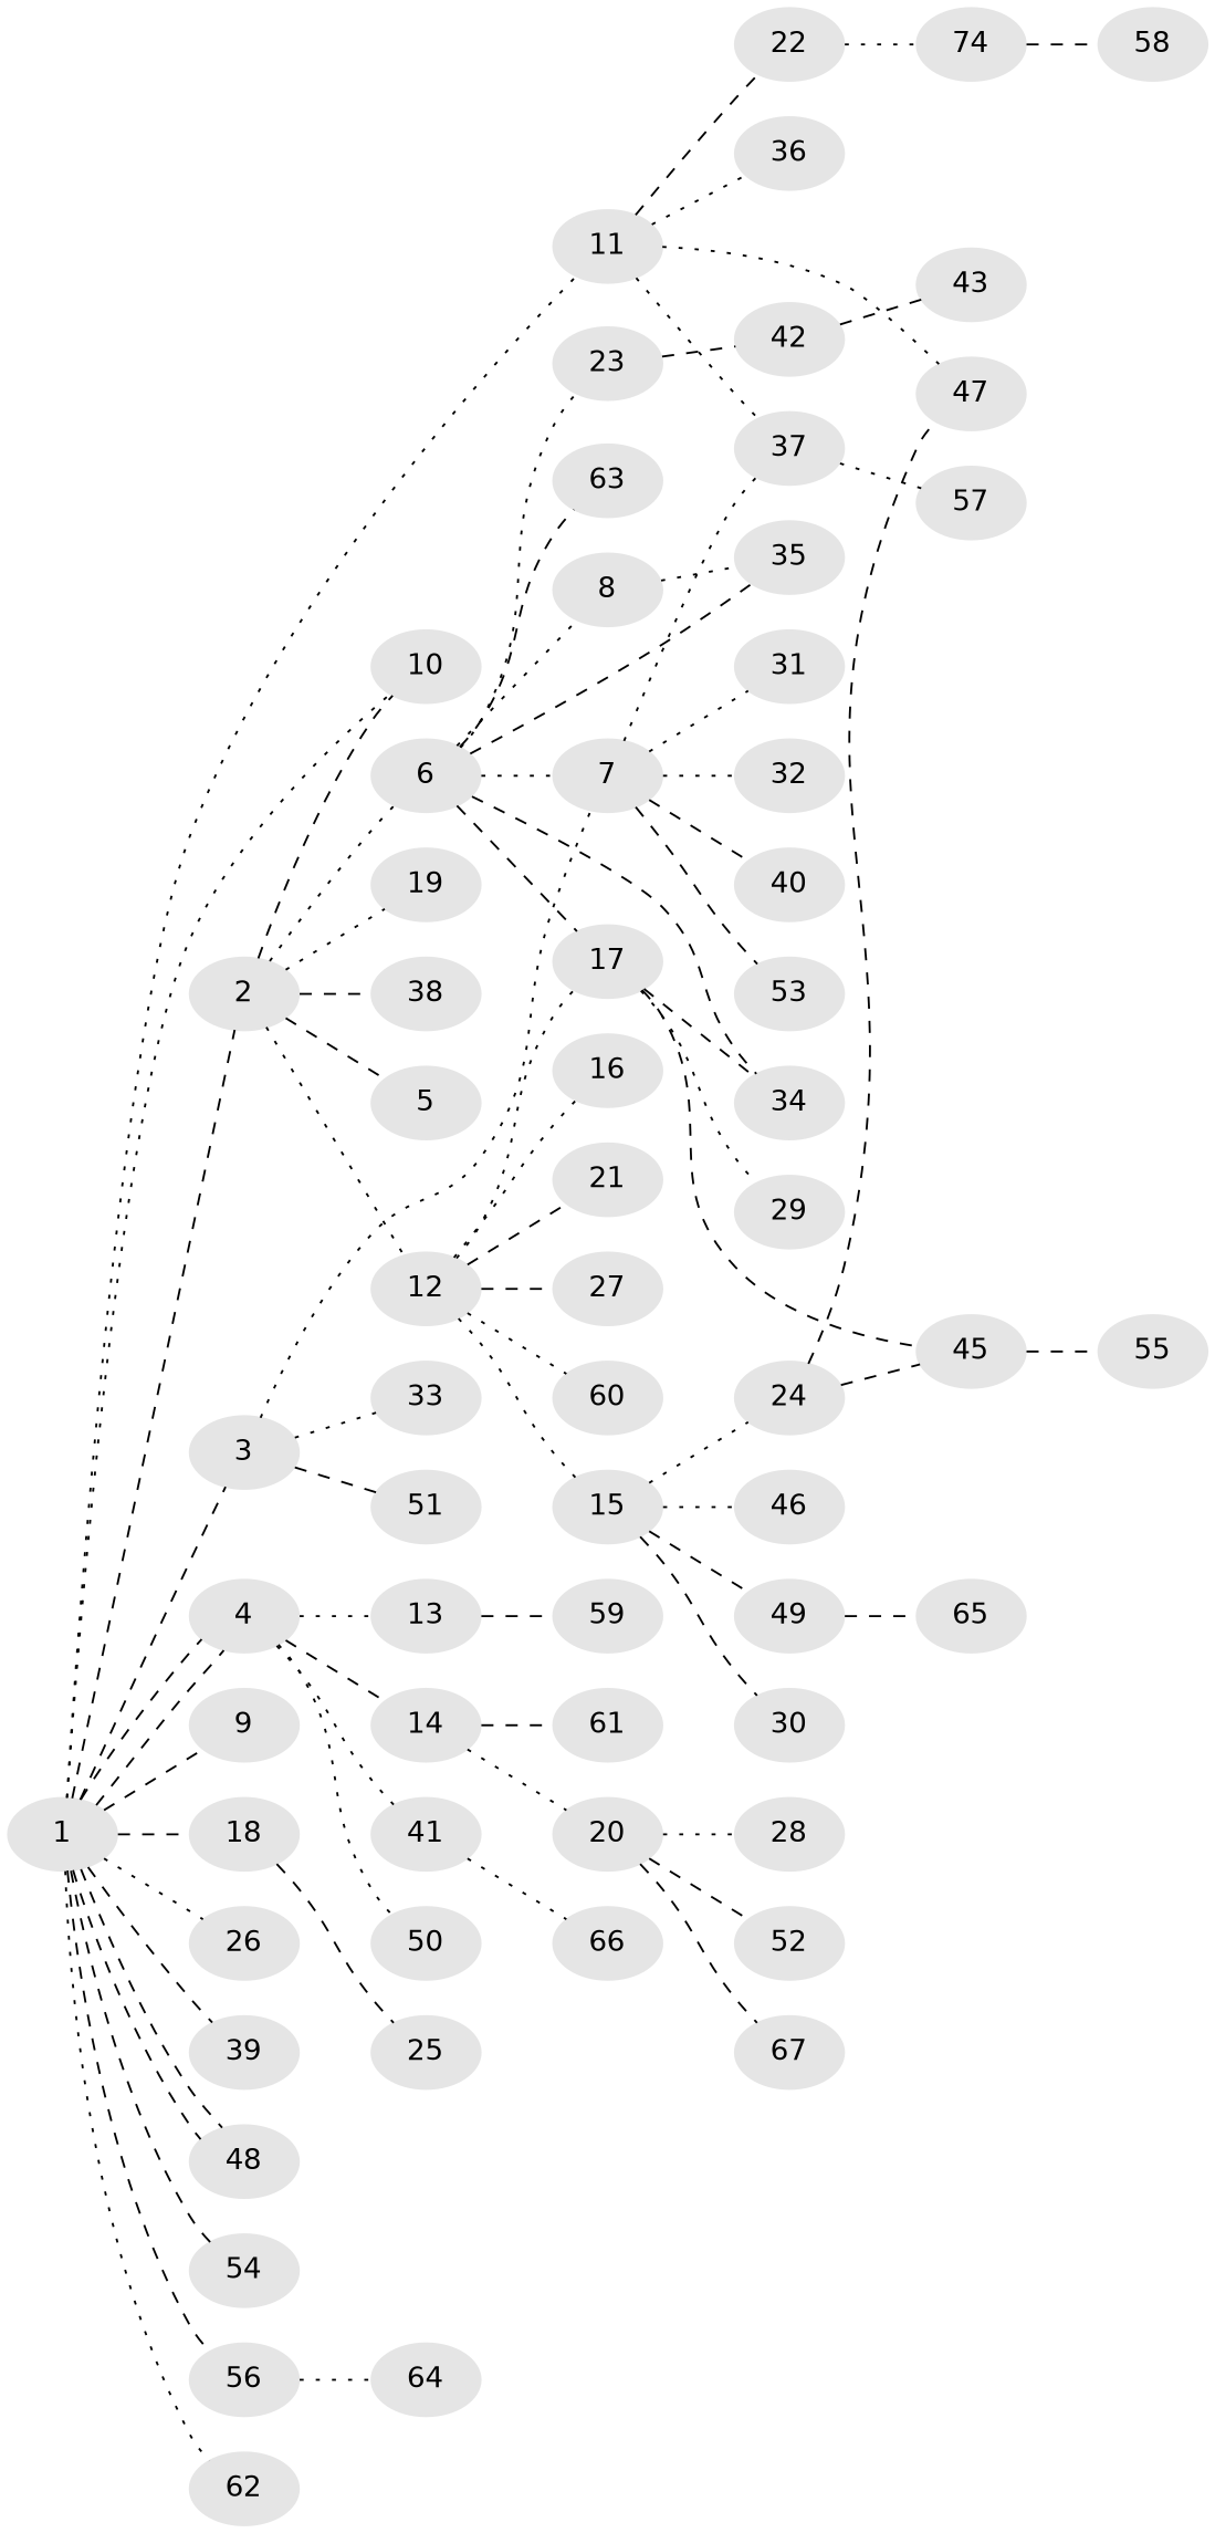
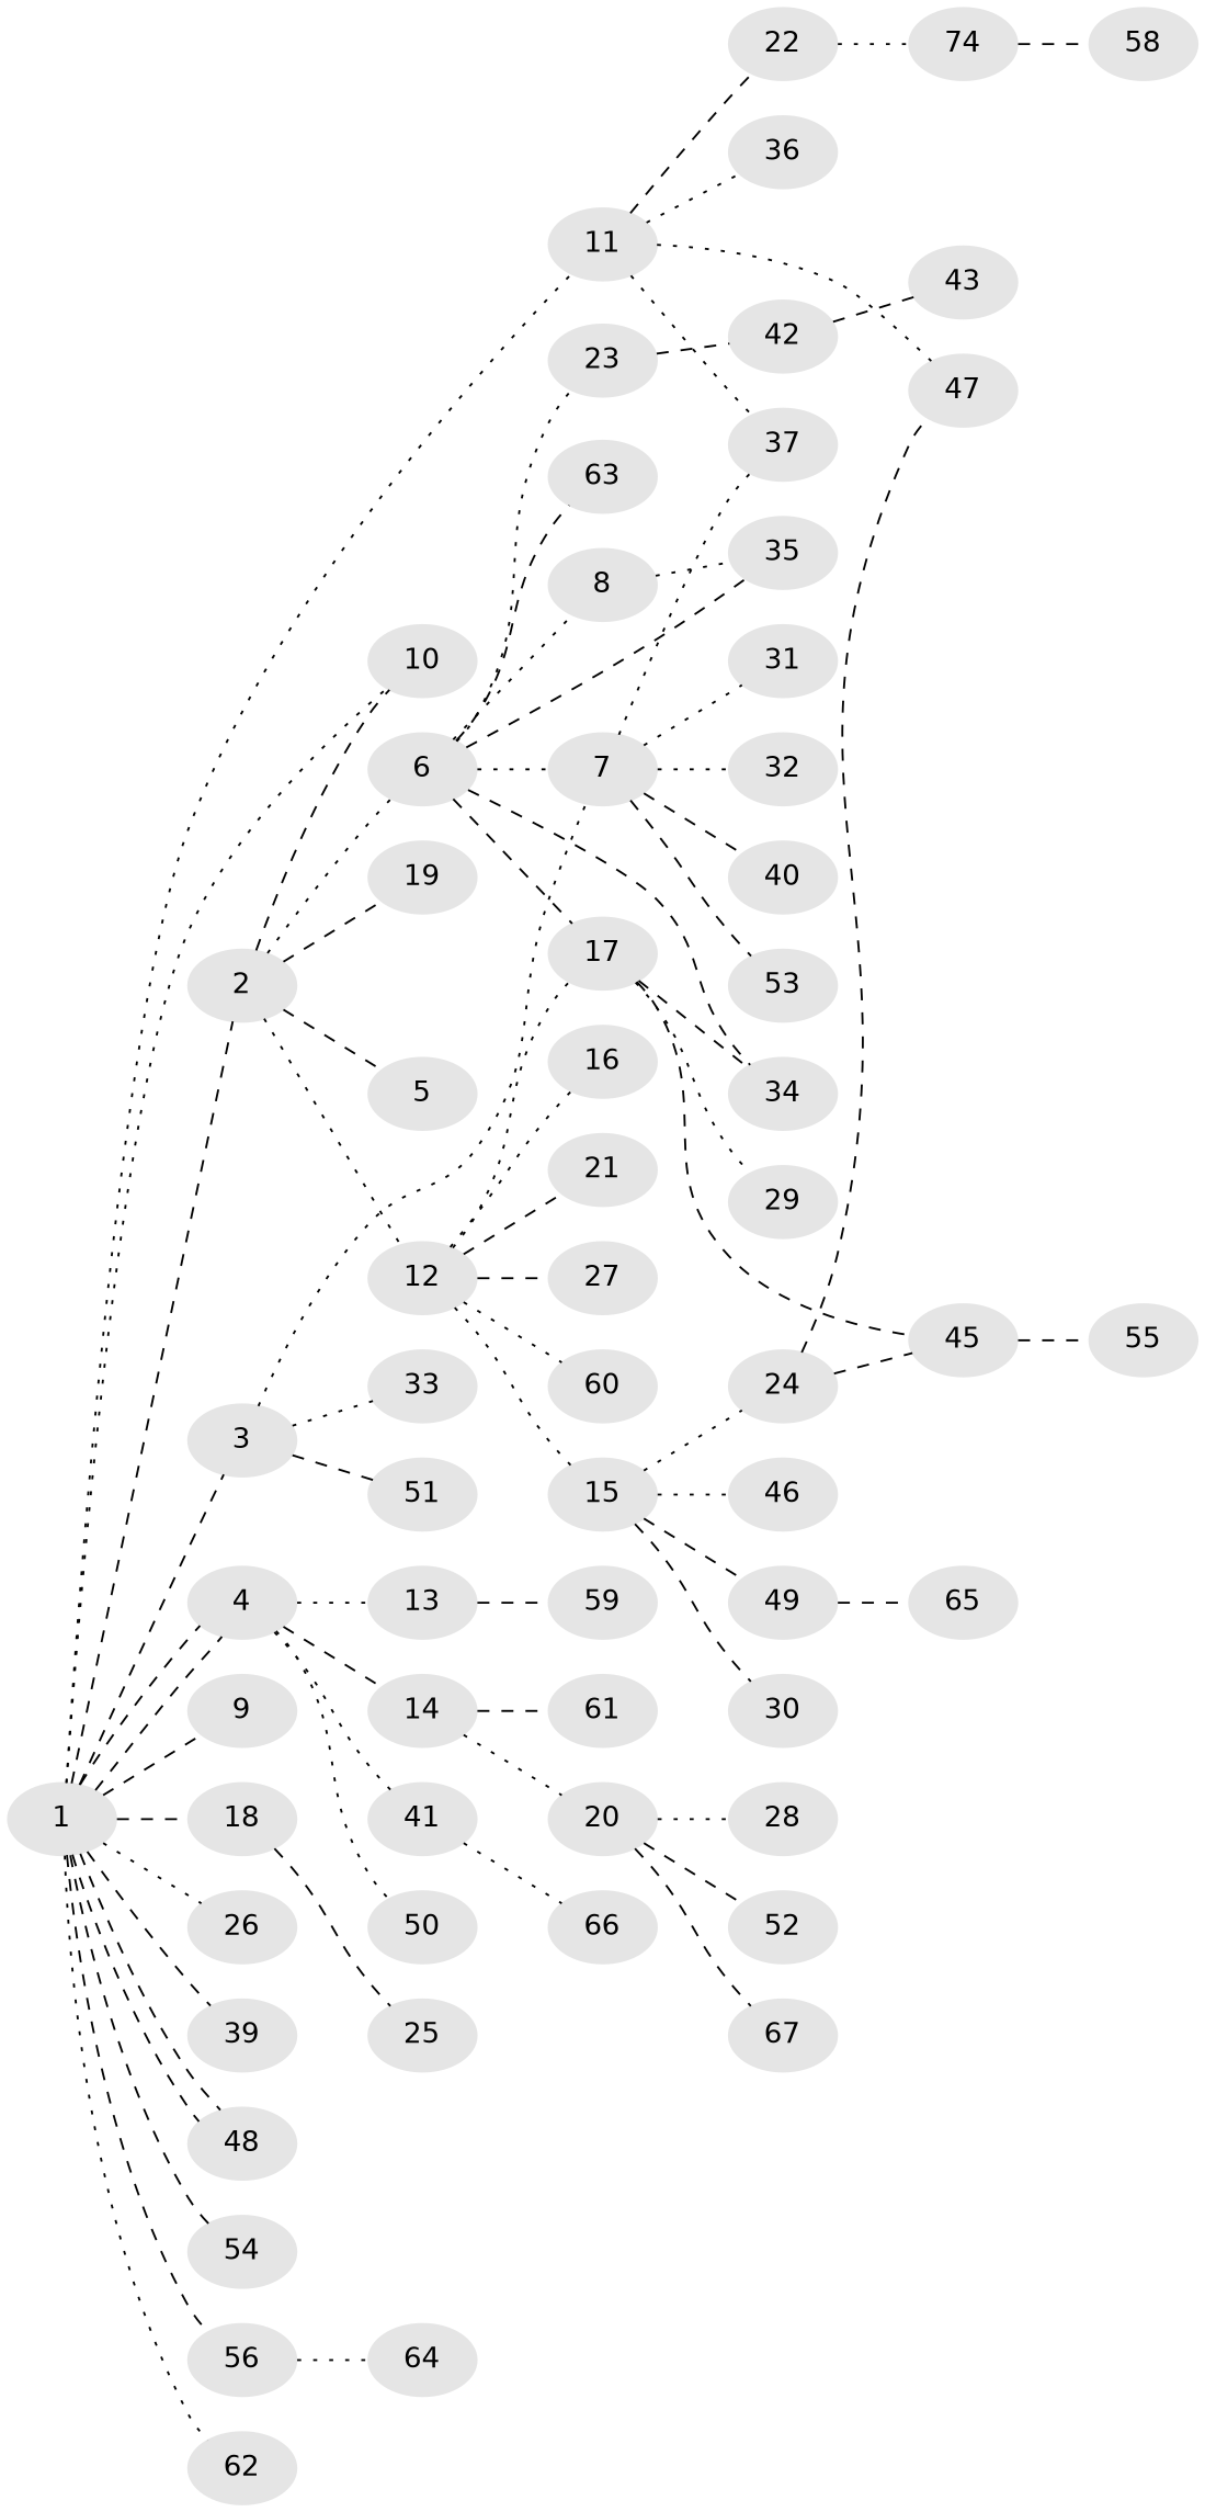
  graph {
    fontname="DejaVu Sans"
    rankdir=LR
    node [color=gray90 fontname="DejaVu Sans" style=filled]
    edge [fontname="DejaVu Sans" style=dashed]
    1
    2
    3
    4
    9
    10
    11
    18
    26
    39
    48
    54
    56
    62
    5
    6
    12
    19
-   38
    7
    33
    51
    13
    14
    41
    50
    37
    22
    36
    47
    25
    64
    8
    17
    23
    35
    63
    34
    15
    16
    21
    27
    60
    31
    32
    40
    53
    59
    20
    61
    66
    29
    45
    42
-   57
    n56 [label=74]
    24
    30
    46
    49
    28
    52
    67
    65
    55
    58
    43
    1 -- 2
    1 -- 3
    1 -- 4
    1 -- 4
    1 -- 9
    1 -- 10 [style=dotted]
    1 -- 11 [style=dotted]
    1 -- 18
    1 -- 26 [style=dotted]
    1 -- 39
    1 -- 48
    1 -- 48
    1 -- 54
    1 -- 56
    1 -- 62 [style=dotted]
    2 -- 10
    2 -- 5
    2 -- 6 [style=dotted]
    2 -- 12 [style=dotted]
-   2 -- 19 [style=dotted]
-   2 -- 38
+   2 -- 19
    3 -- 7 [style=dotted]
    3 -- 33 [style=dotted]
    3 -- 51
    4 -- 13 [style=dotted]
    4 -- 14
    4 -- 41 [style=dotted]
    4 -- 50 [style=dotted]
    11 -- 37 [style=dotted]
    11 -- 22
    11 -- 36 [style=dotted]
    11 -- 47 [style=dotted]
    18 -- 25
    56 -- 64 [style=dotted]
    6 -- 7 [style=dotted]
    6 -- 8 [style=dotted]
    6 -- 17
    6 -- 23 [style=dotted]
    6 -- 35
    6 -- 63
    6 -- 34
    12 -- 17 [style=dotted]
    12 -- 15 [style=dotted]
    12 -- 16 [style=dotted]
    12 -- 21
    12 -- 27
    12 -- 60 [style=dotted]
    7 -- 37 [style=dotted]
    7 -- 31 [style=dotted]
    7 -- 32 [style=dotted]
    7 -- 40
    7 -- 53
    13 -- 59
    14 -- 20 [style=dotted]
    14 -- 61
    41 -- 66 [style=dotted]
-   37 -- 57 [style=dotted]
    22 -- n56 [style=dotted]
    8 -- 35 [style=dotted]
    17 -- 34
    17 -- 29 [style=dotted]
    17 -- 45
    23 -- 42
    15 -- 24 [style=dotted]
    15 -- 30
    15 -- 46 [style=dotted]
    15 -- 49
    20 -- 28 [style=dotted]
    20 -- 52
    20 -- 67
    45 -- 55
    42 -- 43
    n56 -- 58
    24 -- 47
    24 -- 45
    49 -- 65
  }
